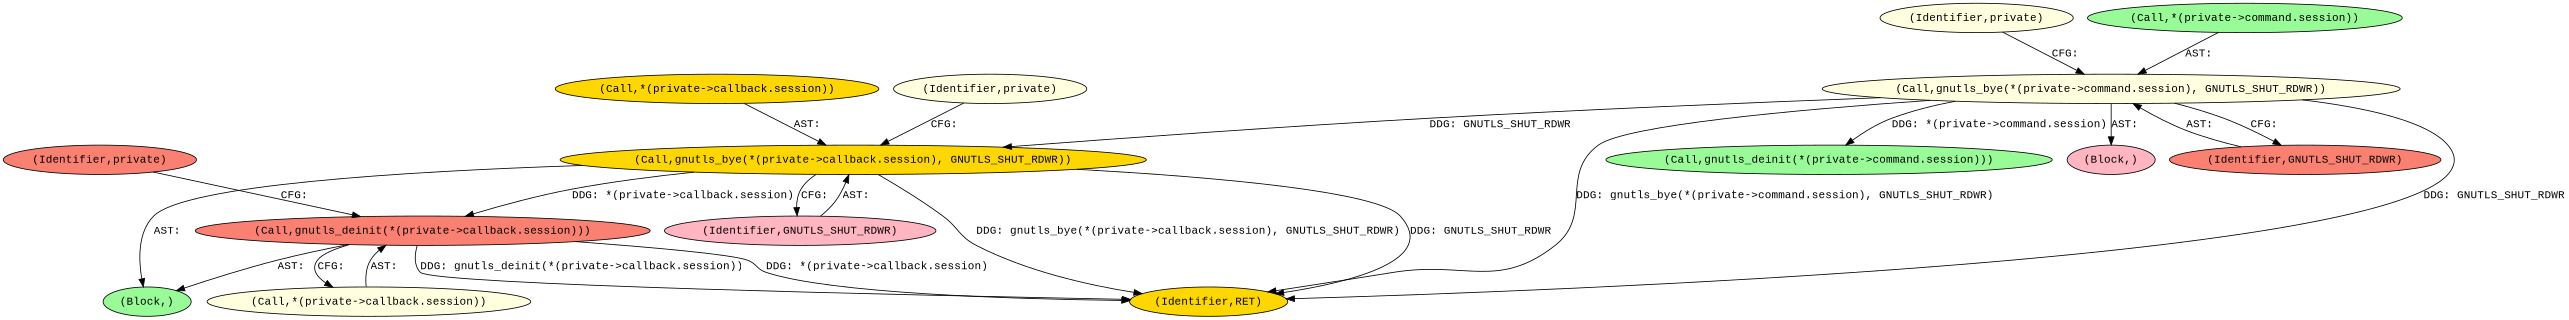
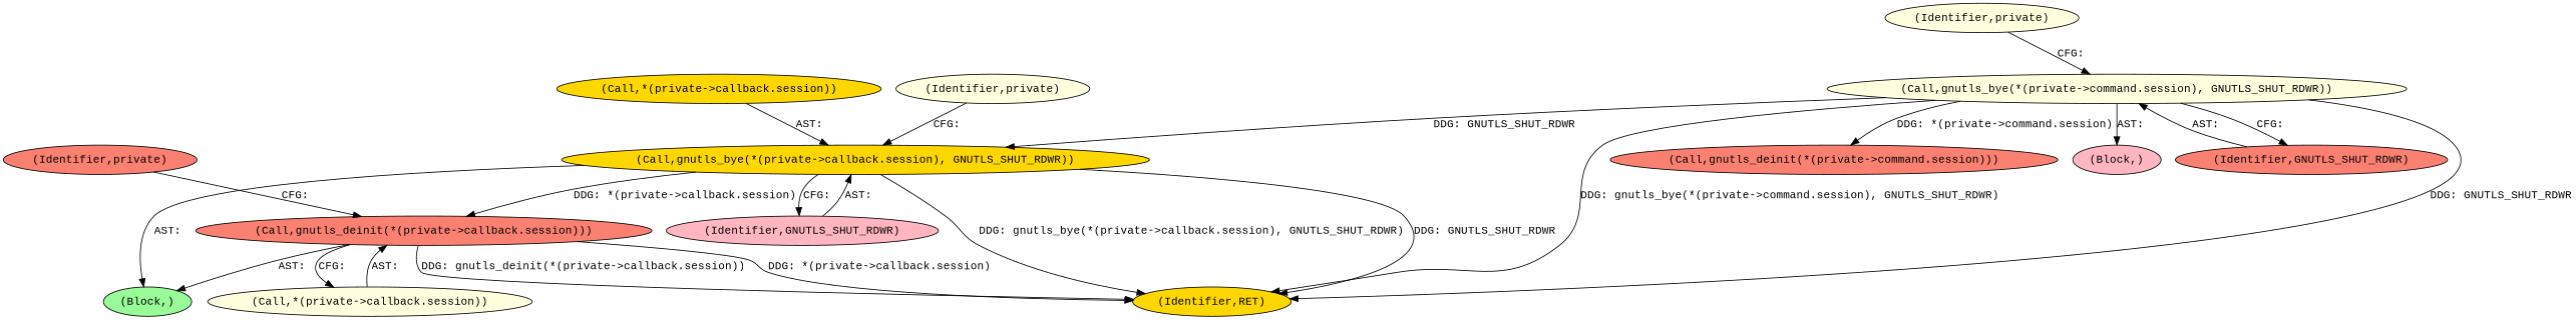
  digraph {
    fontname="Liberation Mono"
    node [fillcolor=salmon fontname="Liberation Mono" style=filled]
    edge [fontname="Liberation Mono"]
    n1 [fillcolor=gold label="(Call,gnutls_bye(*(private->callback.session), GNUTLS_SHUT_RDWR))"]
    n2 [label="(Call,gnutls_deinit(*(private->callback.session)))"]
    n3 [fillcolor=palegreen label="(Block,)"]
    n4 [fillcolor=lightpink label="(Identifier,GNUTLS_SHUT_RDWR)"]
    n5 [fillcolor=gold label="(Identifier,RET)"]
    n6 [fillcolor=lightyellow label="(Call,*(private->callback.session))"]
    n7 [fillcolor=lightyellow label="(Call,gnutls_bye(*(private->command.session), GNUTLS_SHUT_RDWR))"]
-   n8 [fillcolor=palegreen label="(Call,gnutls_deinit(*(private->command.session)))"]
+   n8 [label="(Call,gnutls_deinit(*(private->command.session)))"]
    n9 [fillcolor=lightpink label="(Block,)"]
    n10 [label="(Identifier,GNUTLS_SHUT_RDWR)"]
    n11 [fillcolor=gold label="(Call,*(private->callback.session))"]
    n12 [fillcolor=lightyellow label="(Identifier,private)"]
    n13 [label="(Identifier,private)"]
    n14 [fillcolor=lightyellow label="(Identifier,private)"]
-   n15 [fillcolor=palegreen label="(Call,*(private->command.session))"]
    n1 -> n2 [label="DDG: *(private->callback.session)"]
    n1 -> n3 [label="AST: "]
    n1 -> n4 [label="CFG: "]
    n1 -> n5 [label="DDG: gnutls_bye(*(private->callback.session), GNUTLS_SHUT_RDWR)"]
    n1 -> n5 [label="DDG: GNUTLS_SHUT_RDWR"]
    n2 -> n3 [label="AST: "]
    n2 -> n5 [label="DDG: *(private->callback.session)"]
    n2 -> n5 [label="DDG: gnutls_deinit(*(private->callback.session))"]
    n2 -> n6 [label="CFG: "]
    n4 -> n1 [label="AST: "]
    n6 -> n2 [label="AST: "]
    n7 -> n1 [label="DDG: GNUTLS_SHUT_RDWR"]
    n7 -> n5 [label="DDG: GNUTLS_SHUT_RDWR"]
    n7 -> n5 [label="DDG: gnutls_bye(*(private->command.session), GNUTLS_SHUT_RDWR)"]
    n7 -> n8 [label="DDG: *(private->command.session)"]
    n7 -> n9 [label="AST: "]
    n7 -> n10 [label="CFG: "]
    n10 -> n7 [label="AST: "]
    n11 -> n1 [label="AST: "]
    n12 -> n7 [label="CFG: "]
    n13 -> n2 [label="CFG: "]
    n14 -> n1 [label="CFG: "]
-   n15 -> n7 [label="AST: "]
  }
